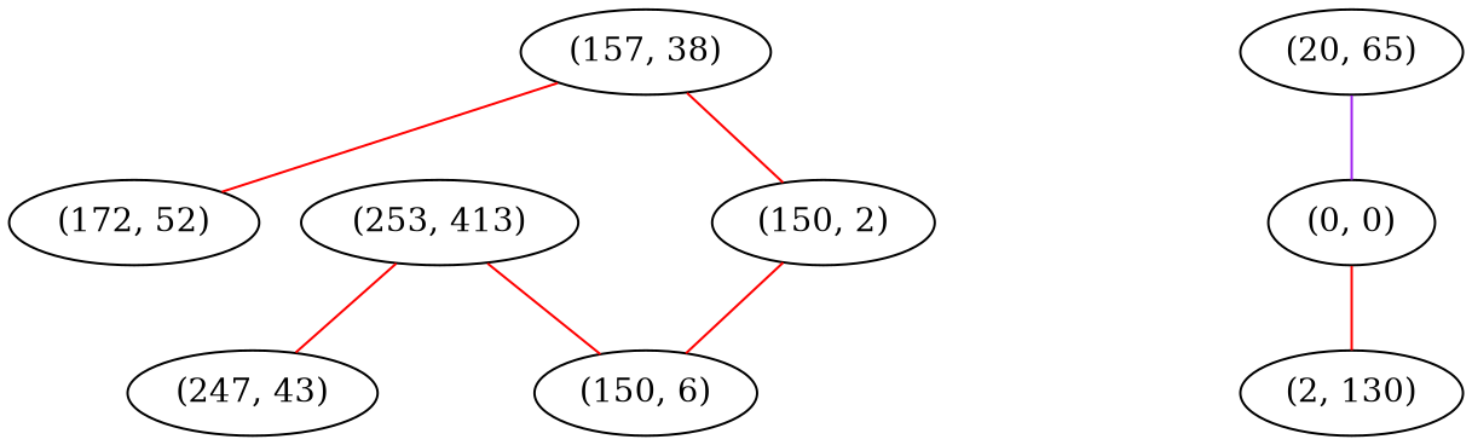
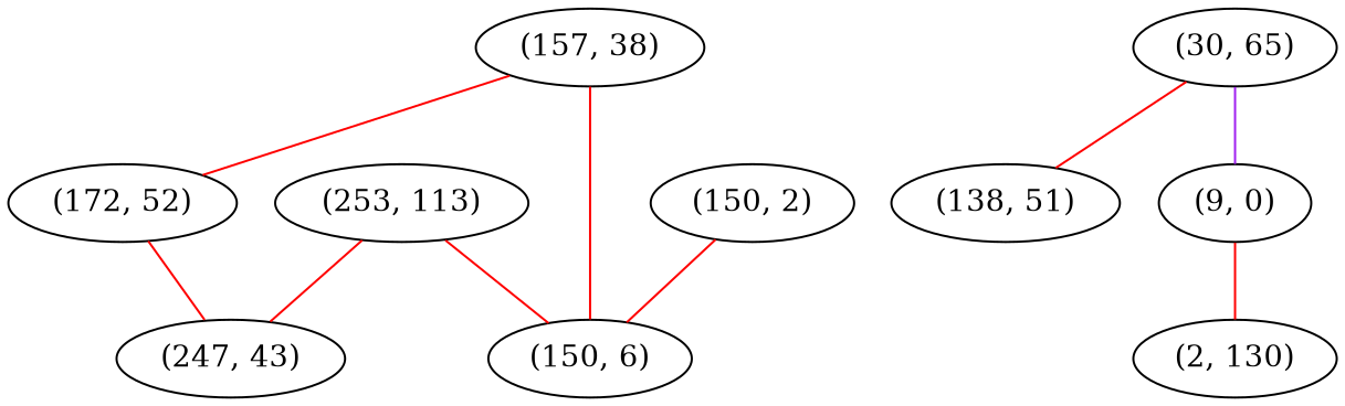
  graph {
    edge [color=red weight=1]
    "(157, 38)"
    "(172, 52)"
    "(150, 6)"
    "(247, 43)"
-   "(253, 113)" [label="(253, 413)"]
-   "(30, 65)" [label="(20, 65)"]
-   "(0, 0)"
+   "(253, 113)"
+   "(30, 65)"
+   "(138, 51)"
+   "(0, 0)" [label="(9, 0)"]
    "(2, 130)"
    "(150, 2)"
    "(157, 38)" -- "(172, 52)"
-   "(157, 38)" -- "(150, 2)"
+   "(157, 38)" -- "(150, 6)"
+   "(172, 52)" -- "(247, 43)"
    "(253, 113)" -- "(150, 6)"
    "(253, 113)" -- "(247, 43)"
+   "(30, 65)" -- "(138, 51)"
    "(30, 65)" -- "(0, 0)" [color=purple weight=4]
    "(0, 0)" -- "(2, 130)"
    "(150, 2)" -- "(150, 6)"
  }
